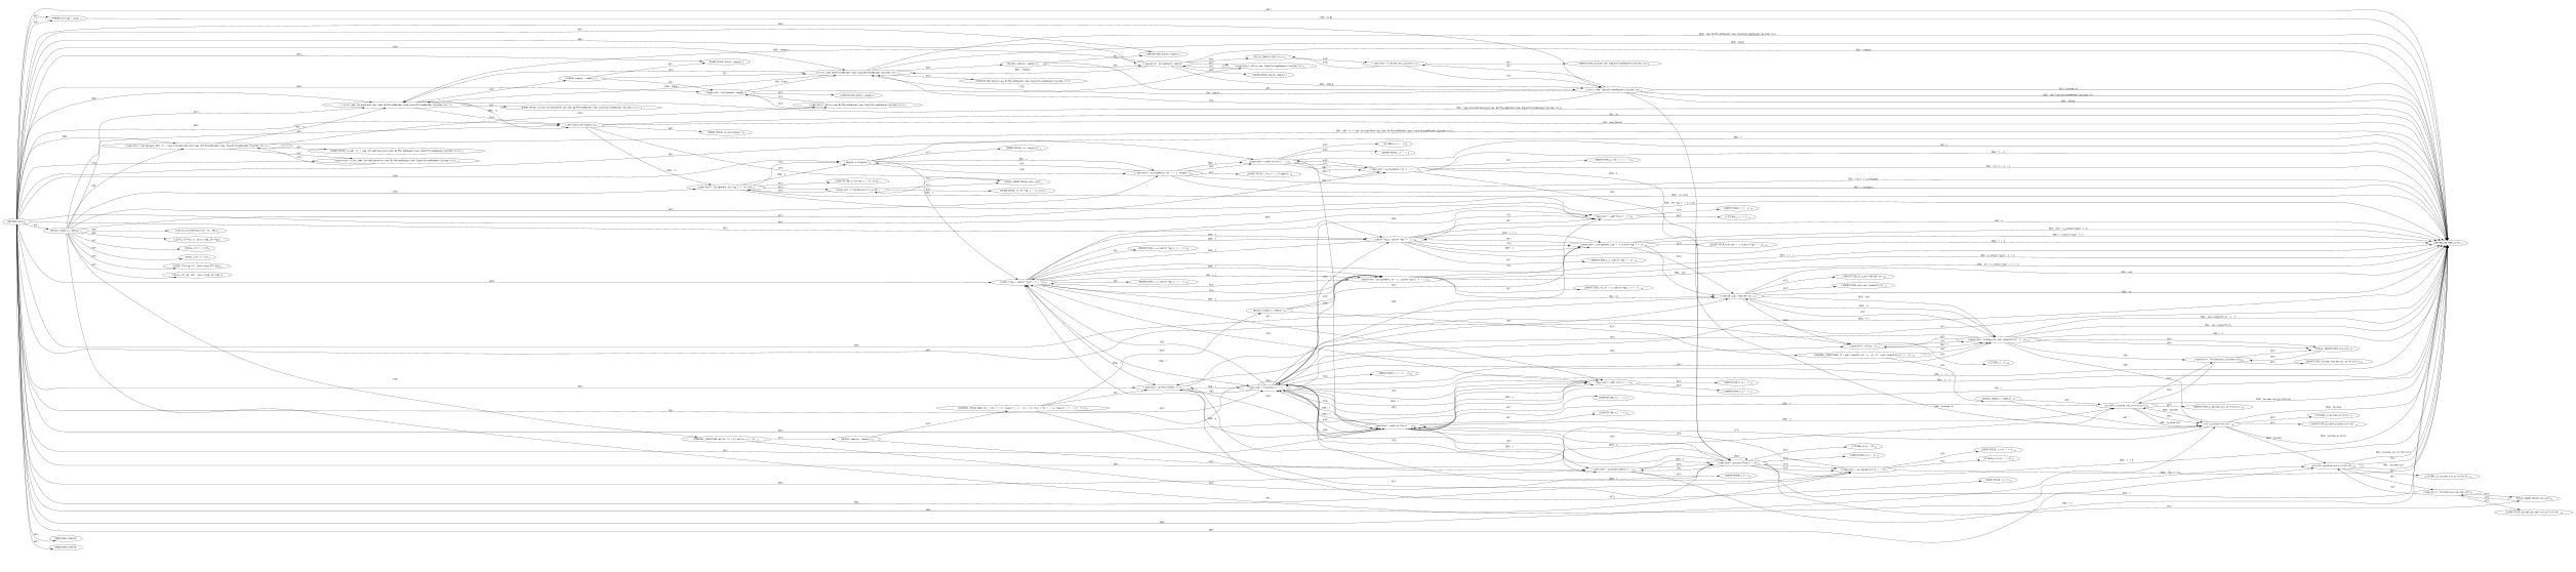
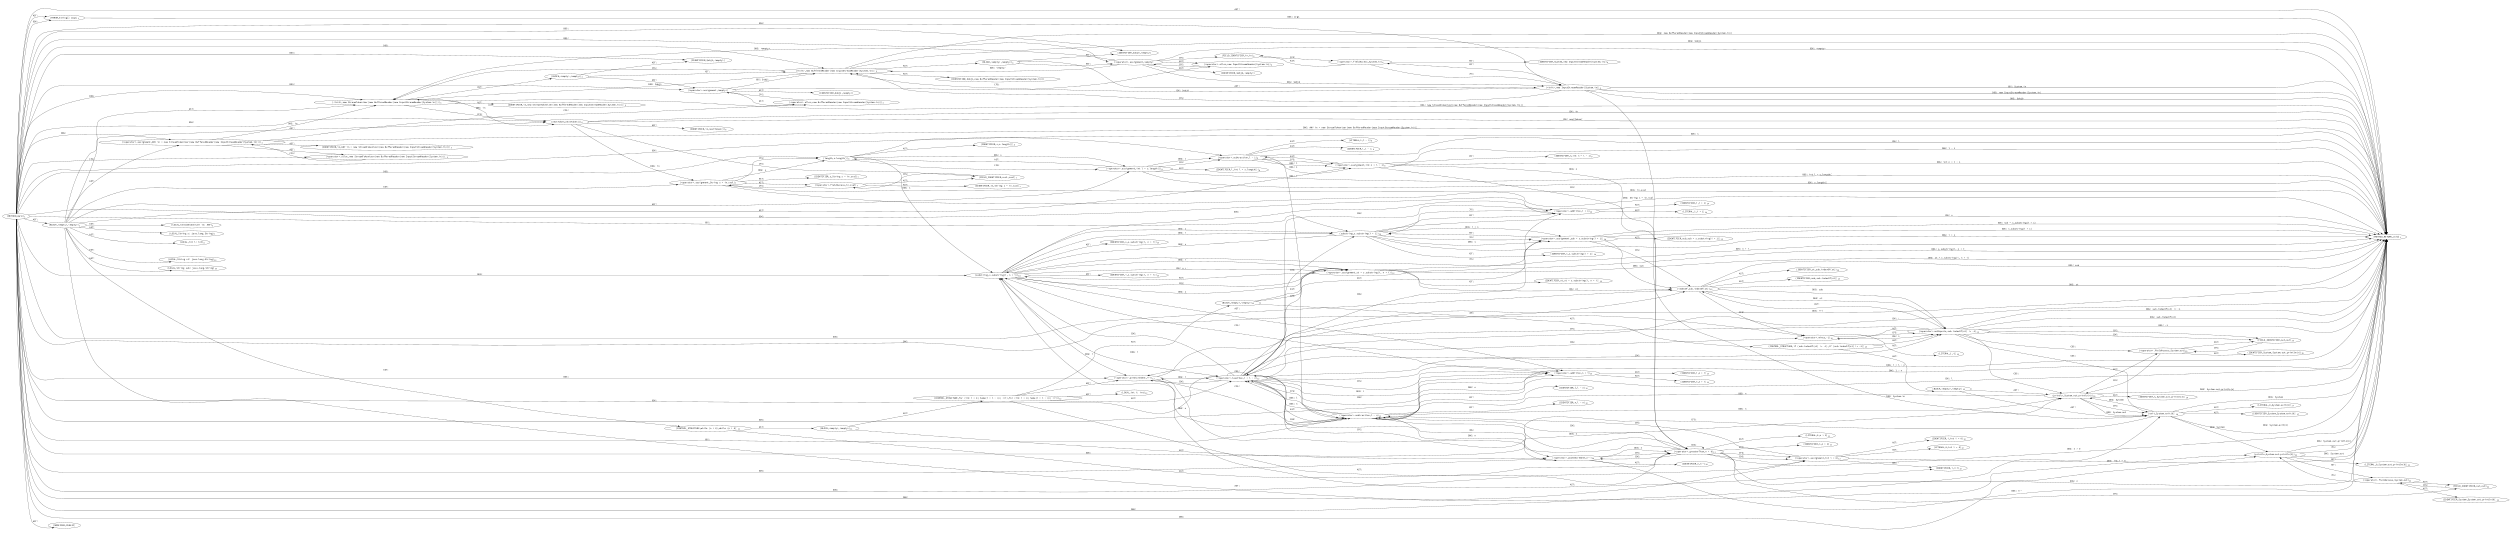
  digraph {
    fontname="Source Code Pro"
    rankdir=LR
    node [fontname="Source Code Pro"]
    edge [fontname="Source Code Pro"]
    n1 [label=<(METHOD,main)<SUB>1</SUB>>]
    n2 [label=<(PARAM,String[] args)<SUB>1</SUB>>]
    n3 [label=<(BLOCK,&lt;empty&gt;,&lt;empty&gt;)<SUB>1</SUB>>]
    n4 [label=<(&lt;operator&gt;.assignment,ANY in = new StreamTokenizer(new BufferedReader(new InputStreamReader(System.in))))<SUB>3</SUB>>]
    n5 [label=<(&lt;operator&gt;.alloc,new StreamTokenizer(new BufferedReader(new InputStreamReader(System.in))))<SUB>3</SUB>>]
    n6 [label=<(&lt;init&gt;,new StreamTokenizer(new BufferedReader(new InputStreamReader(System.in))))<SUB>3</SUB>>]
    n7 [label=<(&lt;operator&gt;.assignment,&lt;empty&gt;)>]
    n8 [label=<(&lt;init&gt;,new BufferedReader(new InputStreamReader(System.in)))<SUB>3</SUB>>]
    n9 [label=<(&lt;operator&gt;.assignment,&lt;empty&gt;)>]
    n10 [label=<(&lt;init&gt;,new InputStreamReader(System.in))<SUB>4</SUB>>]
    n11 [label=<(IDENTIFIER,$obj0,&lt;empty&gt;)>]
    n12 [label=<(IDENTIFIER,$obj1,&lt;empty&gt;)>]
    n13 [label=<(nextToken,nextToken())<SUB>6</SUB>>]
    n14 [label=<(length,s.length())<SUB>8</SUB>>]
    n15 [label=<(&lt;operator&gt;.subtraction,l - 1)<SUB>9</SUB>>]
    n16 [label=<(&lt;operator&gt;.greaterThan,n &gt; 0)<SUB>11</SUB>>]
    n17 [label=<(&lt;operator&gt;.assignment,int i = 0)<SUB>12</SUB>>]
    n18 [label=<(&lt;operator&gt;.lessThan,i &lt; l - n)<SUB>12</SUB>>]
    n19 [label=<(&lt;operator&gt;.subtraction,l - n)<SUB>12</SUB>>]
    n20 [label=<(&lt;operator&gt;.preIncrement,++i)<SUB>12</SUB>>]
    n21 [label=<(substring,s.substring(i, n + i))<SUB>83</SUB>>]
    n22 [label=<(&lt;operator&gt;.addition,n + i)<SUB>13</SUB>>]
    n23 [label=<(substring,s.substring(i + 1))<SUB>14</SUB>>]
    n24 [label=<(&lt;operator&gt;.addition,i + 1)<SUB>14</SUB>>]
    n25 [label=<(indexOf,sub.indexOf(st))<SUB>15</SUB>>]
    n26 [label=<(&lt;operator&gt;.minus,-1)<SUB>15</SUB>>]
    n27 [label=<(println,System.out.println(n))<SUB>16</SUB>>]
    n28 [label=<(exit,System.exit(0))<SUB>19</SUB>>]
    n29 [label=<(&lt;operator&gt;.postDecrement,n--)<SUB>20</SUB>>]
    n30 [label=<(println,System.out.println(0))<SUB>22</SUB>>]
    n31 [label=<(MODIFIER,PUBLIC)>]
-   n32 [label=<(MODIFIER,STATIC)>]
    n33 [label=<(METHOD_RETURN,void)<SUB>1</SUB>>]
    n34 [label=<(LOCAL,StreamTokenizer in: ANY)<SUB>3</SUB>>]
    n35 [label=<(LOCAL,String s: java.lang.String)<SUB>7</SUB>>]
    n36 [label=<(&lt;operator&gt;.assignment,String s = in.sval)<SUB>7</SUB>>]
    n37 [label=<(LOCAL,int l: int)<SUB>8</SUB>>]
    n38 [label=<(&lt;operator&gt;.assignment,int l = s.length())<SUB>8</SUB>>]
-   n39 [label=<(LOCAL,int n: int)<SUB>9</SUB>>]
    n40 [label=<(&lt;operator&gt;.assignment,int n = l - 1)<SUB>9</SUB>>]
    n41 [label=<(LOCAL,String st: java.lang.String)<SUB>10</SUB>>]
    n42 [label=<(LOCAL,String sub: java.lang.String)<SUB>10</SUB>>]
    n43 [label=<(CONTROL_STRUCTURE,while (n &gt; 0),while (n &gt; 0))<SUB>11</SUB>>]
    n44 [label=<(IDENTIFIER,in,ANY in = new StreamTokenizer(new BufferedReader(new InputStreamReader(System.in))))<SUB>3</SUB>>]
    n45 [label=<(&lt;operator&gt;.alloc,new BufferedReader(new InputStreamReader(System.in)))<SUB>3</SUB>>]
    n46 [label=<(IDENTIFIER,in,new StreamTokenizer(new BufferedReader(new InputStreamReader(System.in))))<SUB>3</SUB>>]
    n47 [label=<(BLOCK,&lt;empty&gt;,&lt;empty&gt;)<SUB>3</SUB>>]
    n48 [label=<(IDENTIFIER,$obj1,&lt;empty&gt;)>]
    n49 [label=<(&lt;operator&gt;.alloc,new InputStreamReader(System.in))<SUB>4</SUB>>]
    n50 [label=<(IDENTIFIER,$obj1,new BufferedReader(new InputStreamReader(System.in)))>]
    n51 [label=<(BLOCK,&lt;empty&gt;,&lt;empty&gt;)<SUB>4</SUB>>]
    n52 [label=<(IDENTIFIER,$obj0,&lt;empty&gt;)>]
    n53 [label=<(FIELD_IDENTIFIER,in,in)<SUB>4</SUB>>]
    n54 [label=<(&lt;operator&gt;.fieldAccess,System.in)<SUB>4</SUB>>]
    n55 [label=<(IDENTIFIER,in,nextToken())<SUB>6</SUB>>]
    n56 [label=<(FIELD_IDENTIFIER,sval,sval)<SUB>7</SUB>>]
    n57 [label=<(IDENTIFIER,s,s.length())<SUB>8</SUB>>]
    n58 [label=<(IDENTIFIER,l,l - 1)<SUB>9</SUB>>]
    n59 [label=<(LITERAL,1,l - 1)<SUB>9</SUB>>]
    n60 [label=<(IDENTIFIER,n,n &gt; 0)<SUB>11</SUB>>]
    n61 [label=<(LITERAL,0,n &gt; 0)<SUB>11</SUB>>]
    n62 [label=<(FIELD_IDENTIFIER,out,out)<SUB>22</SUB>>]
    n63 [label=<(IDENTIFIER,i,int i = 0)<SUB>12</SUB>>]
    n64 [label=<(LITERAL,0,int i = 0)<SUB>12</SUB>>]
-   n65 [label=<(IDENTIFIER,i,i &lt; l - n)<SUB>12</SUB>>]
    n66 [label=<(&lt;operator&gt;.assignment,st = s.substring(i, n + i))<SUB>13</SUB>>]
    n67 [label=<(&lt;operator&gt;.assignment,sub = s.substring(i + 1))<SUB>14</SUB>>]
    n68 [label=<(&lt;operator&gt;.notEquals,sub.indexOf(st) != -1)<SUB>15</SUB>>]
    n69 [label=<(IDENTIFIER,l,l - n)<SUB>12</SUB>>]
    n70 [label=<(IDENTIFIER,n,l - n)<SUB>12</SUB>>]
    n71 [label=<(IDENTIFIER,i,++i)<SUB>12</SUB>>]
    n72 [label=<(IDENTIFIER,s,s.substring(i, n + i))<SUB>13</SUB>>]
    n73 [label=<(IDENTIFIER,i,s.substring(i, n + i))<SUB>13</SUB>>]
    n74 [label=<(IDENTIFIER,n,n + i)<SUB>13</SUB>>]
    n75 [label=<(IDENTIFIER,i,n + i)<SUB>13</SUB>>]
    n76 [label=<(IDENTIFIER,s,s.substring(i + 1))<SUB>14</SUB>>]
    n77 [label=<(IDENTIFIER,i,i + 1)<SUB>14</SUB>>]
    n78 [label=<(LITERAL,1,i + 1)<SUB>14</SUB>>]
    n79 [label=<(IDENTIFIER,sub,sub.indexOf(st))<SUB>15</SUB>>]
    n80 [label=<(IDENTIFIER,st,sub.indexOf(st))<SUB>15</SUB>>]
    n81 [label=<(LITERAL,1,-1)<SUB>15</SUB>>]
    n82 [label=<(&lt;operator&gt;.fieldAccess,System.out)<SUB>16</SUB>>]
    n83 [label=<(IDENTIFIER,n,System.out.println(n))<SUB>16</SUB>>]
    n84 [label=<(IDENTIFIER,System,System.exit(0))<SUB>17</SUB>>]
    n85 [label=<(LITERAL,0,System.exit(0))<SUB>17</SUB>>]
    n86 [label=<(IDENTIFIER,n,n--)<SUB>20</SUB>>]
    n87 [label=<(&lt;operator&gt;.fieldAccess,System.out)<SUB>22</SUB>>]
    n88 [label=<(LITERAL,0,System.out.println(0))<SUB>22</SUB>>]
    n89 [label=<(IDENTIFIER,s,String s = in.sval)<SUB>7</SUB>>]
    n90 [label=<(&lt;operator&gt;.fieldAccess,in.sval)<SUB>7</SUB>>]
    n91 [label=<(IDENTIFIER,l,int l = s.length())<SUB>8</SUB>>]
    n92 [label=<(IDENTIFIER,n,int n = l - 1)<SUB>9</SUB>>]
    n93 [label=<(BLOCK,&lt;empty&gt;,&lt;empty&gt;)<SUB>11</SUB>>]
    n94 [label=<(IDENTIFIER,System,new InputStreamReader(System.in))<SUB>4</SUB>>]
    n95 [label=<(IDENTIFIER,in,String s = in.sval)<SUB>7</SUB>>]
    n96 [label=<(CONTROL_STRUCTURE,for (int i = 0; Some(i &lt; l - n); ++i),for (int i = 0; Some(i &lt; l - n); ++i))<SUB>12</SUB>>]
+   n97 [label=<(LOCAL,int i: int)<SUB>12</SUB>>]
    n98 [label=<(BLOCK,&lt;empty&gt;,&lt;empty&gt;)<SUB>12</SUB>>]
    n99 [label=<(CONTROL_STRUCTURE,if (sub.indexOf(st) != -1),if (sub.indexOf(st) != -1))<SUB>15</SUB>>]
    n100 [label=<(IDENTIFIER,st,st = s.substring(i, n + i))<SUB>13</SUB>>]
    n101 [label=<(IDENTIFIER,sub,sub = s.substring(i + 1))<SUB>14</SUB>>]
    n102 [label=<(FIELD_IDENTIFIER,out,out)<SUB>16</SUB>>]
    n103 [label=<(BLOCK,&lt;empty&gt;,&lt;empty&gt;)<SUB>15</SUB>>]
    n104 [label=<(IDENTIFIER,System,System.out.println(n))<SUB>16</SUB>>]
    n105 [label=<(IDENTIFIER,System,System.out.println(0))<SUB>22</SUB>>]
    n1 -> n2 [label="AST: "]
    n1 -> n2 [label="DDG: "]
    n1 -> n3 [label="AST: "]
    n1 -> n4 [label="DDG: "]
    n1 -> n5 [label="CFG: "]
    n1 -> n6 [label="DDG: "]
    n1 -> n7 [label="DDG: "]
    n1 -> n8 [label="DDG: "]
    n1 -> n9 [label="DDG: "]
    n1 -> n10 [label="DDG: "]
    n1 -> n11 [label="DDG: "]
    n1 -> n12 [label="DDG: "]
    n1 -> n13 [label="DDG: "]
    n1 -> n14 [label="DDG: "]
    n1 -> n15 [label="DDG: "]
    n1 -> n16 [label="DDG: "]
    n1 -> n17 [label="DDG: "]
    n1 -> n18 [label="DDG: "]
    n1 -> n19 [label="DDG: "]
    n1 -> n20 [label="DDG: "]
    n1 -> n21 [label="DDG: "]
    n1 -> n22 [label="DDG: "]
    n1 -> n23 [label="DDG: "]
    n1 -> n24 [label="DDG: "]
    n1 -> n25 [label="DDG: "]
    n1 -> n26 [label="DDG: "]
    n1 -> n27 [label="DDG: "]
    n1 -> n28 [label="DDG: "]
    n1 -> n29 [label="DDG: "]
    n1 -> n30 [label="DDG: "]
    n1 -> n31 [label="AST: "]
-   n1 -> n32 [label="AST: "]
    n1 -> n33 [label="AST: "]
    n2 -> n33 [label="DDG: args"]
    n3 -> n4 [label="AST: "]
    n3 -> n6 [label="AST: "]
    n3 -> n13 [label="AST: "]
    n3 -> n30 [label="AST: "]
    n3 -> n34 [label="AST: "]
    n3 -> n35 [label="AST: "]
    n3 -> n36 [label="AST: "]
    n3 -> n37 [label="AST: "]
    n3 -> n38 [label="AST: "]
-   n3 -> n39 [label="AST: "]
    n3 -> n40 [label="AST: "]
    n3 -> n41 [label="AST: "]
    n3 -> n42 [label="AST: "]
    n3 -> n43 [label="AST: "]
    n4 -> n5 [label="AST: "]
    n4 -> n6 [label="DDG: in"]
    n4 -> n33 [label="DDG: ANY in = new StreamTokenizer(new BufferedReader(new InputStreamReader(System.in)))"]
    n4 -> n44 [label="AST: "]
    n4 -> n45 [label="CFG: "]
    n5 -> n4 [label="CFG: "]
    n6 -> n13 [label="CFG: "]
    n6 -> n13 [label="DDG: in"]
    n6 -> n33 [label="DDG: new StreamTokenizer(new BufferedReader(new InputStreamReader(System.in)))"]
    n6 -> n46 [label="AST: "]
    n6 -> n47 [label="AST: "]
    n7 -> n8 [label="DDG: $obj1"]
    n7 -> n45 [label="AST: "]
    n7 -> n48 [label="AST: "]
    n7 -> n49 [label="CFG: "]
    n8 -> n6 [label="CFG: "]
    n8 -> n6 [label="DDG: $obj1"]
    n8 -> n33 [label="DDG: $obj1"]
    n8 -> n33 [label="DDG: new BufferedReader(new InputStreamReader(System.in))"]
    n8 -> n50 [label="AST: "]
    n8 -> n51 [label="AST: "]
    n9 -> n6 [label="DDG: &lt;empty&gt;"]
    n9 -> n8 [label="DDG: &lt;empty&gt;"]
    n9 -> n10 [label="DDG: $obj0"]
    n9 -> n33 [label="DDG: &lt;empty&gt;"]
    n9 -> n49 [label="AST: "]
    n9 -> n52 [label="AST: "]
    n9 -> n53 [label="CFG: "]
    n10 -> n8 [label="CFG: "]
    n10 -> n8 [label="DDG: $obj0"]
    n10 -> n28 [label="DDG: System.in"]
    n10 -> n33 [label="DDG: $obj0"]
    n10 -> n33 [label="DDG: System.in"]
    n10 -> n33 [label="DDG: new InputStreamReader(System.in)"]
    n10 -> n54 [label="AST: "]
    n13 -> n33 [label="DDG: in"]
    n13 -> n33 [label="DDG: nextToken()"]
    n13 -> n36 [label="DDG: in"]
    n13 -> n55 [label="AST: "]
    n13 -> n56 [label="CFG: "]
    n14 -> n21 [label="DDG: s"]
    n14 -> n33 [label="DDG: s"]
    n14 -> n38 [label="CFG: "]
    n14 -> n38 [label="DDG: s"]
    n14 -> n57 [label="AST: "]
    n15 -> n19 [label="DDG: l"]
    n15 -> n33 [label="DDG: l"]
    n15 -> n40 [label="CFG: "]
    n15 -> n40 [label="DDG: l"]
    n15 -> n40 [label="DDG: 1"]
    n15 -> n58 [label="AST: "]
    n15 -> n59 [label="AST: "]
    n16 -> n16 [label="CDG: "]
    n16 -> n17 [label="CFG: "]
    n16 -> n17 [label="CDG: "]
    n16 -> n18 [label="CDG: "]
    n16 -> n19 [label="DDG: n"]
    n16 -> n19 [label="CDG: "]
    n16 -> n29 [label="CDG: "]
    n16 -> n33 [label="DDG: n"]
    n16 -> n33 [label="DDG: n &gt; 0"]
    n16 -> n60 [label="AST: "]
    n16 -> n61 [label="AST: "]
    n16 -> n62 [label="CFG: "]
-   n17 -> n18 [label="DDG: i"]
+   n17 -> n71 [label="DDG: i"]
    n17 -> n19 [label="CFG: "]
    n17 -> n33 [label="DDG: int i = 0"]
    n17 -> n63 [label="AST: "]
    n17 -> n64 [label="AST: "]
    n18 -> n18 [label="CDG: "]
    n18 -> n19 [label="AST: "]
    n18 -> n19 [label="CDG: "]
    n18 -> n20 [label="CDG: "]
    n18 -> n21 [label="DDG: i"]
    n18 -> n21 [label="CDG: "]
    n18 -> n22 [label="CFG: "]
    n18 -> n22 [label="DDG: i"]
    n18 -> n22 [label="CDG: "]
    n18 -> n23 [label="CDG: "]
    n18 -> n24 [label="CDG: "]
    n18 -> n25 [label="CDG: "]
    n18 -> n26 [label="CDG: "]
    n18 -> n29 [label="CFG: "]
    n18 -> n33 [label="DDG: i"]
    n18 -> n33 [label="DDG: l - n"]
    n18 -> n33 [label="DDG: i &lt; l - n"]
-   n18 -> n65 [label="AST: "]
    n18 -> n66 [label="CDG: "]
    n18 -> n67 [label="CDG: "]
    n18 -> n68 [label="CDG: "]
    n19 -> n18 [label="CFG: "]
    n19 -> n18 [label="DDG: l"]
    n19 -> n18 [label="DDG: n"]
    n19 -> n21 [label="DDG: n"]
    n19 -> n22 [label="DDG: n"]
    n19 -> n27 [label="DDG: n"]
    n19 -> n29 [label="DDG: n"]
    n19 -> n33 [label="DDG: l"]
    n19 -> n69 [label="AST: "]
    n19 -> n70 [label="AST: "]
    n20 -> n18 [label="DDG: i"]
    n20 -> n19 [label="CFG: "]
    n20 -> n33 [label="DDG: ++i"]
    n20 -> n71 [label="AST: "]
    n21 -> n20 [label="DDG: i"]
    n21 -> n22 [label="AST: "]
    n21 -> n23 [label="DDG: s"]
    n21 -> n23 [label="DDG: i"]
    n21 -> n24 [label="DDG: i"]
    n21 -> n33 [label="DDG: n + i"]
    n21 -> n66 [label="CFG: "]
    n21 -> n66 [label="DDG: s"]
    n21 -> n66 [label="DDG: i"]
    n21 -> n66 [label="DDG: n + i"]
    n21 -> n72 [label="AST: "]
    n21 -> n73 [label="AST: "]
    n22 -> n21 [label="CFG: "]
    n22 -> n74 [label="AST: "]
    n22 -> n75 [label="AST: "]
    n23 -> n21 [label="DDG: s"]
    n23 -> n24 [label="AST: "]
    n23 -> n33 [label="DDG: s"]
    n23 -> n33 [label="DDG: i + 1"]
    n23 -> n67 [label="CFG: "]
    n23 -> n67 [label="DDG: s"]
    n23 -> n67 [label="DDG: i + 1"]
    n23 -> n76 [label="AST: "]
    n24 -> n23 [label="CFG: "]
    n24 -> n77 [label="AST: "]
    n24 -> n78 [label="AST: "]
    n25 -> n26 [label="CFG: "]
    n25 -> n33 [label="DDG: sub"]
    n25 -> n33 [label="DDG: st"]
    n25 -> n68 [label="DDG: sub"]
    n25 -> n68 [label="DDG: st"]
    n25 -> n79 [label="AST: "]
    n25 -> n80 [label="AST: "]
    n26 -> n68 [label="CFG: "]
    n26 -> n68 [label="DDG: 1"]
    n26 -> n81 [label="AST: "]
    n27 -> n19 [label="DDG: n"]
    n27 -> n28 [label="CFG: "]
    n27 -> n28 [label="DDG: System.out"]
    n27 -> n33 [label="DDG: System.out.println(n)"]
    n27 -> n82 [label="AST: "]
    n27 -> n83 [label="AST: "]
    n28 -> n20 [label="CFG: "]
    n28 -> n27 [label="DDG: System"]
    n28 -> n30 [label="DDG: System"]
    n28 -> n33 [label="DDG: System"]
    n28 -> n33 [label="DDG: System.exit(0)"]
    n28 -> n84 [label="AST: "]
    n28 -> n85 [label="AST: "]
    n29 -> n16 [label="CFG: "]
    n29 -> n16 [label="DDG: n"]
    n29 -> n33 [label="DDG: n--"]
    n29 -> n86 [label="AST: "]
    n30 -> n33 [label="CFG: "]
    n30 -> n33 [label="DDG: System.out"]
    n30 -> n33 [label="DDG: System.out.println(0)"]
    n30 -> n87 [label="AST: "]
    n30 -> n88 [label="AST: "]
    n36 -> n14 [label="CFG: "]
    n36 -> n14 [label="DDG: s"]
    n36 -> n33 [label="DDG: in.sval"]
    n36 -> n33 [label="DDG: String s = in.sval"]
    n36 -> n89 [label="AST: "]
    n36 -> n90 [label="AST: "]
    n38 -> n14 [label="AST: "]
    n38 -> n15 [label="CFG: "]
    n38 -> n15 [label="DDG: l"]
    n38 -> n33 [label="DDG: s.length()"]
    n38 -> n33 [label="DDG: int l = s.length()"]
    n38 -> n91 [label="AST: "]
    n40 -> n15 [label="AST: "]
    n40 -> n16 [label="CFG: "]
    n40 -> n16 [label="DDG: n"]
    n40 -> n33 [label="DDG: l - 1"]
    n40 -> n33 [label="DDG: int n = l - 1"]
    n40 -> n92 [label="AST: "]
    n43 -> n16 [label="AST: "]
    n43 -> n93 [label="AST: "]
    n45 -> n7 [label="CFG: "]
    n47 -> n7 [label="AST: "]
    n47 -> n8 [label="AST: "]
    n47 -> n12 [label="AST: "]
    n49 -> n9 [label="CFG: "]
    n51 -> n9 [label="AST: "]
    n51 -> n10 [label="AST: "]
    n51 -> n11 [label="AST: "]
    n53 -> n54 [label="CFG: "]
    n54 -> n10 [label="CFG: "]
    n54 -> n53 [label="AST: "]
    n54 -> n94 [label="AST: "]
    n56 -> n90 [label="CFG: "]
    n62 -> n87 [label="CFG: "]
    n66 -> n21 [label="AST: "]
    n66 -> n24 [label="CFG: "]
    n66 -> n25 [label="DDG: st"]
    n66 -> n33 [label="DDG: s.substring(i, n + i)"]
    n66 -> n33 [label="DDG: st = s.substring(i, n + i)"]
    n66 -> n100 [label="AST: "]
    n67 -> n23 [label="AST: "]
    n67 -> n25 [label="CFG: "]
    n67 -> n25 [label="DDG: sub"]
    n67 -> n33 [label="DDG: s.substring(i + 1)"]
    n67 -> n33 [label="DDG: sub = s.substring(i + 1)"]
    n67 -> n101 [label="AST: "]
    n68 -> n20 [label="CFG: "]
    n68 -> n25 [label="AST: "]
    n68 -> n26 [label="AST: "]
+   n68 -> n27 [label="CDG: "]
    n68 -> n28 [label="CDG: "]
    n68 -> n33 [label="DDG: sub.indexOf(st)"]
    n68 -> n33 [label="DDG: -1"]
    n68 -> n33 [label="DDG: sub.indexOf(st) != -1"]
    n68 -> n82 [label="CDG: "]
    n68 -> n102 [label="CFG: "]
    n68 -> n102 [label="CDG: "]
    n82 -> n27 [label="CFG: "]
    n82 -> n102 [label="AST: "]
    n82 -> n104 [label="AST: "]
    n87 -> n30 [label="CFG: "]
    n87 -> n62 [label="AST: "]
    n87 -> n105 [label="AST: "]
    n90 -> n36 [label="CFG: "]
    n90 -> n56 [label="AST: "]
    n90 -> n95 [label="AST: "]
    n93 -> n29 [label="AST: "]
    n93 -> n96 [label="AST: "]
    n96 -> n17 [label="AST: "]
    n96 -> n18 [label="AST: "]
    n96 -> n20 [label="AST: "]
+   n96 -> n97 [label="AST: "]
    n96 -> n98 [label="AST: "]
    n98 -> n66 [label="AST: "]
    n98 -> n67 [label="AST: "]
    n98 -> n99 [label="AST: "]
    n99 -> n68 [label="AST: "]
    n99 -> n103 [label="AST: "]
    n102 -> n82 [label="CFG: "]
    n103 -> n27 [label="AST: "]
    n103 -> n28 [label="AST: "]
  }
